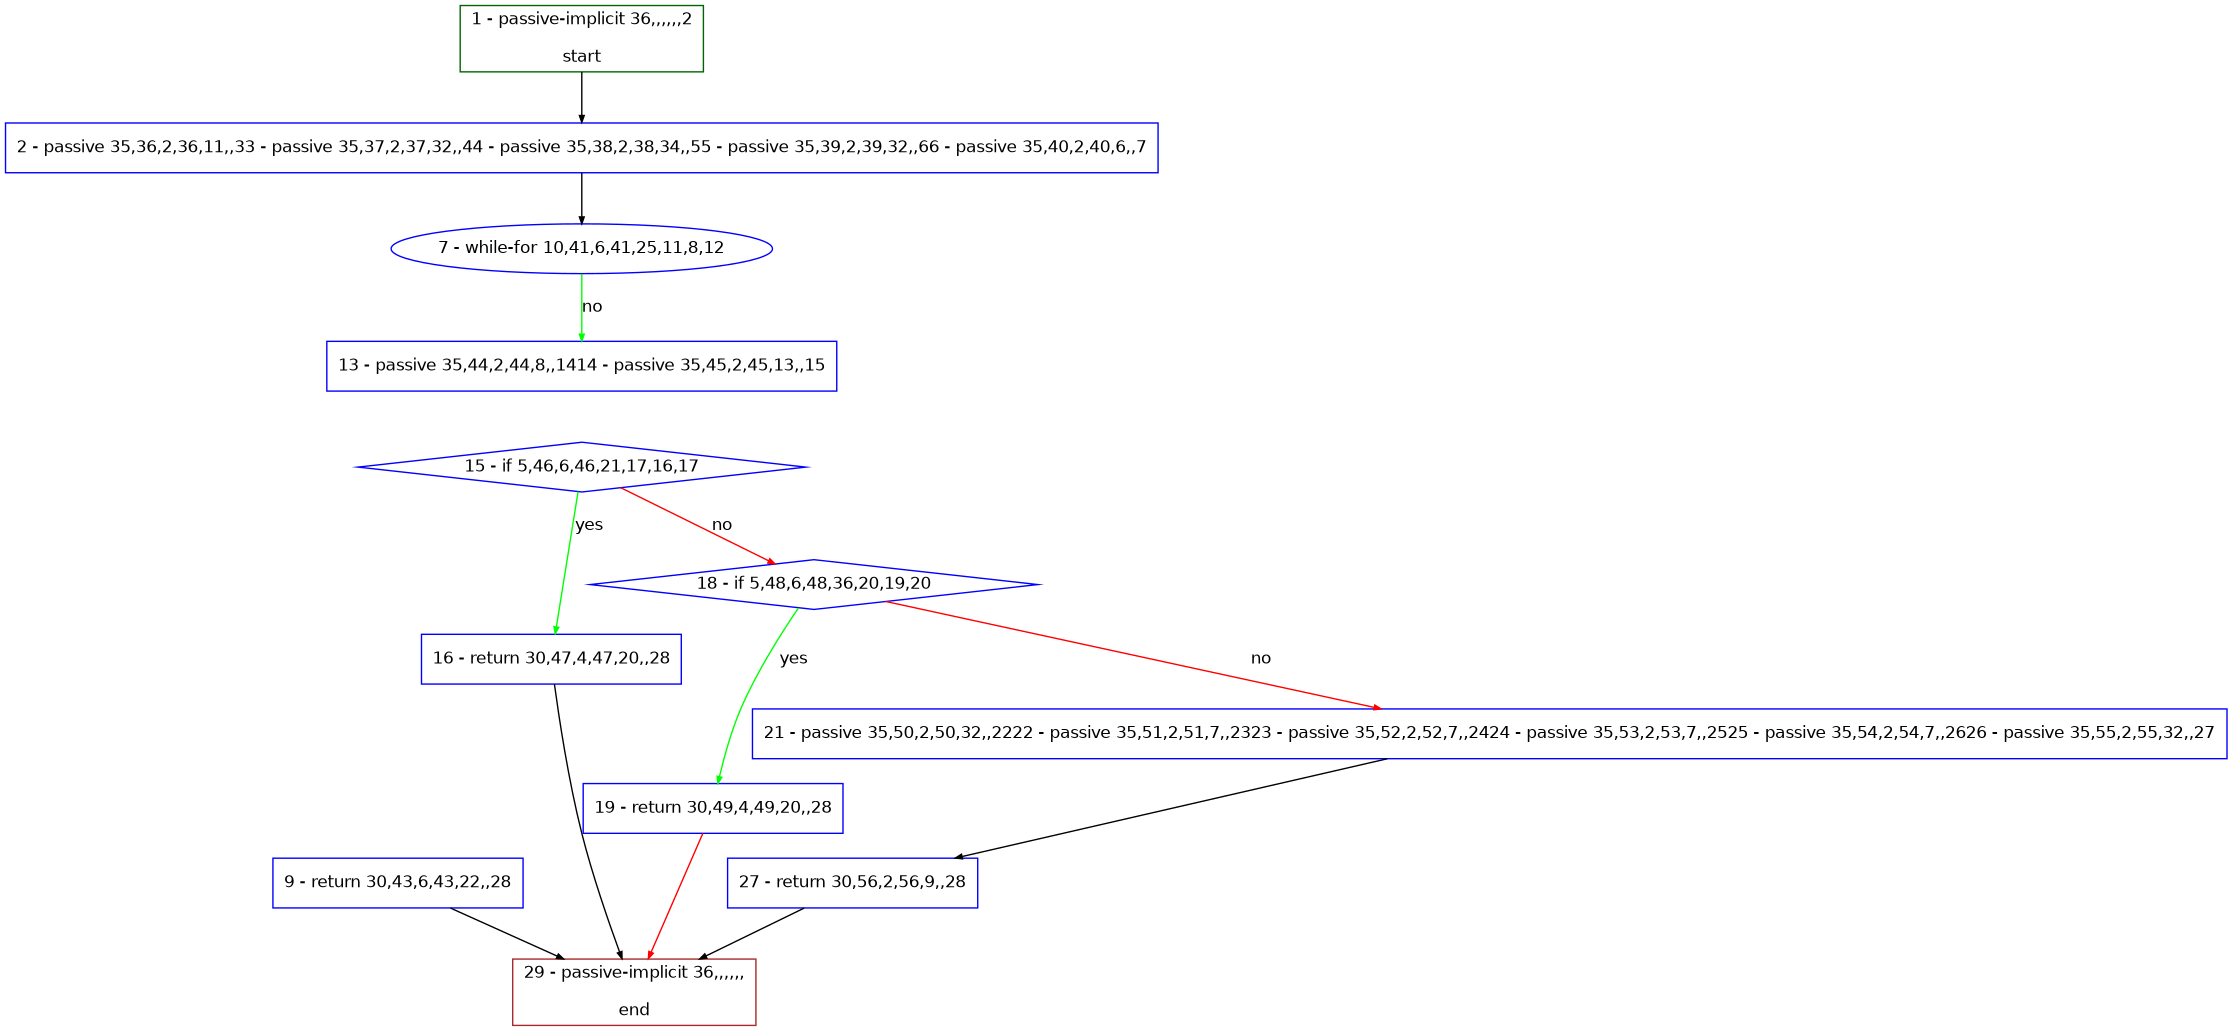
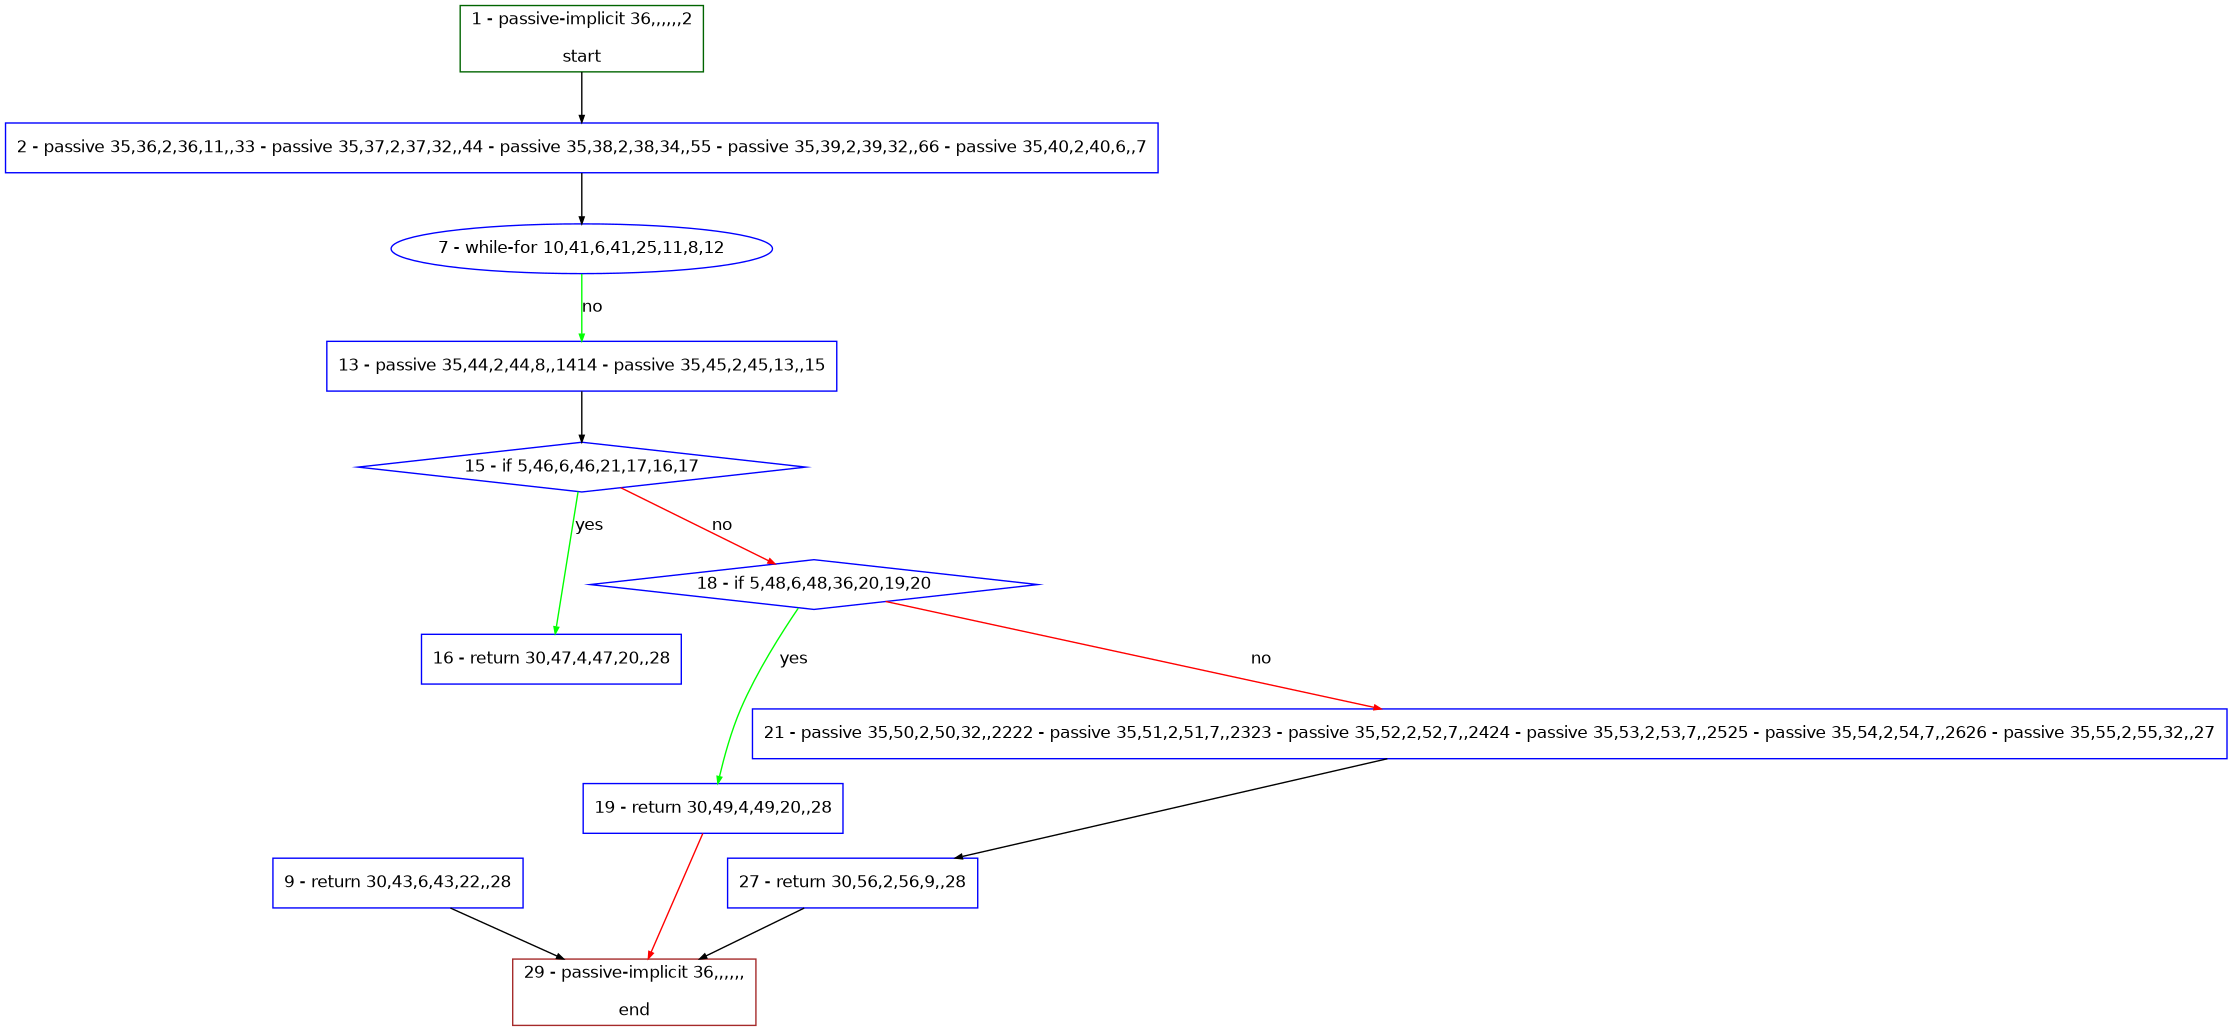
  digraph {
    bgcolor=white
    compound=true
    fillcolor="#FFFFCC"
    fontname="DejaVu Sans"
    fontsize=12
    pack=true
    packmode=clust
    style="rounded,filled"
    node [color="#0000ff" compound=true fillcolor="#ffffff" fixedsize=false fontname="DejaVu Sans" fontsize=12 node_initialized=no shape=box style=filled]
    edge [arrowhead=normal arrowsize=0.5 arrowtail=none color="#000000" compound=true dir=forward fontcolor=black fontname="DejaVu Sans" fontsize=12]
    n1 [label="2 - passive 35,36,2,36,11,,33 - passive 35,37,2,37,32,,44 - passive 35,38,2,38,34,,55 - passive 35,39,2,39,32,,66 - passive 35,40,2,40,6,,7"]
    n2 [label="7 - while-for 10,41,6,41,25,11,8,12" shape=oval]
    n3 [label="13 - passive 35,44,2,44,8,,1414 - passive 35,45,2,45,13,,15"]
    n4 [color="#006400" label="1 - passive-implicit 36,,,,,,2\n\nstart"]
    n5 [label="15 - if 5,46,6,46,21,17,16,17" shape=diamond]
    n6 [label="9 - return 30,43,6,43,22,,28"]
    n7 [color="#a52a2a" label="29 - passive-implicit 36,,,,,,\n\nend"]
    n8 [label="16 - return 30,47,4,47,20,,28"]
    n9 [label="18 - if 5,48,6,48,36,20,19,20" shape=diamond]
    n10 [label="19 - return 30,49,4,49,20,,28"]
    n11 [label="21 - passive 35,50,2,50,32,,2222 - passive 35,51,2,51,7,,2323 - passive 35,52,2,52,7,,2424 - passive 35,53,2,53,7,,2525 - passive 35,54,2,54,7,,2626 - passive 35,55,2,55,32,,27"]
    n12 [label="27 - return 30,56,2,56,9,,28"]
    n1 -> n2
    n2 -> n3 [color="#00ff00" label=no]
+   n3 -> n5
    n4 -> n1
    n5 -> n8 [color="#00ff00" label=yes]
    n5 -> n9 [color="#ff0000" label=no]
    n6 -> n7
-   n8 -> n7
    n9 -> n10 [color="#00ff00" label=yes]
    n9 -> n11 [color="#ff0000" label=no]
    n10 -> n7 [color="#ff0000"]
    n11 -> n12
    n12 -> n7
  }
